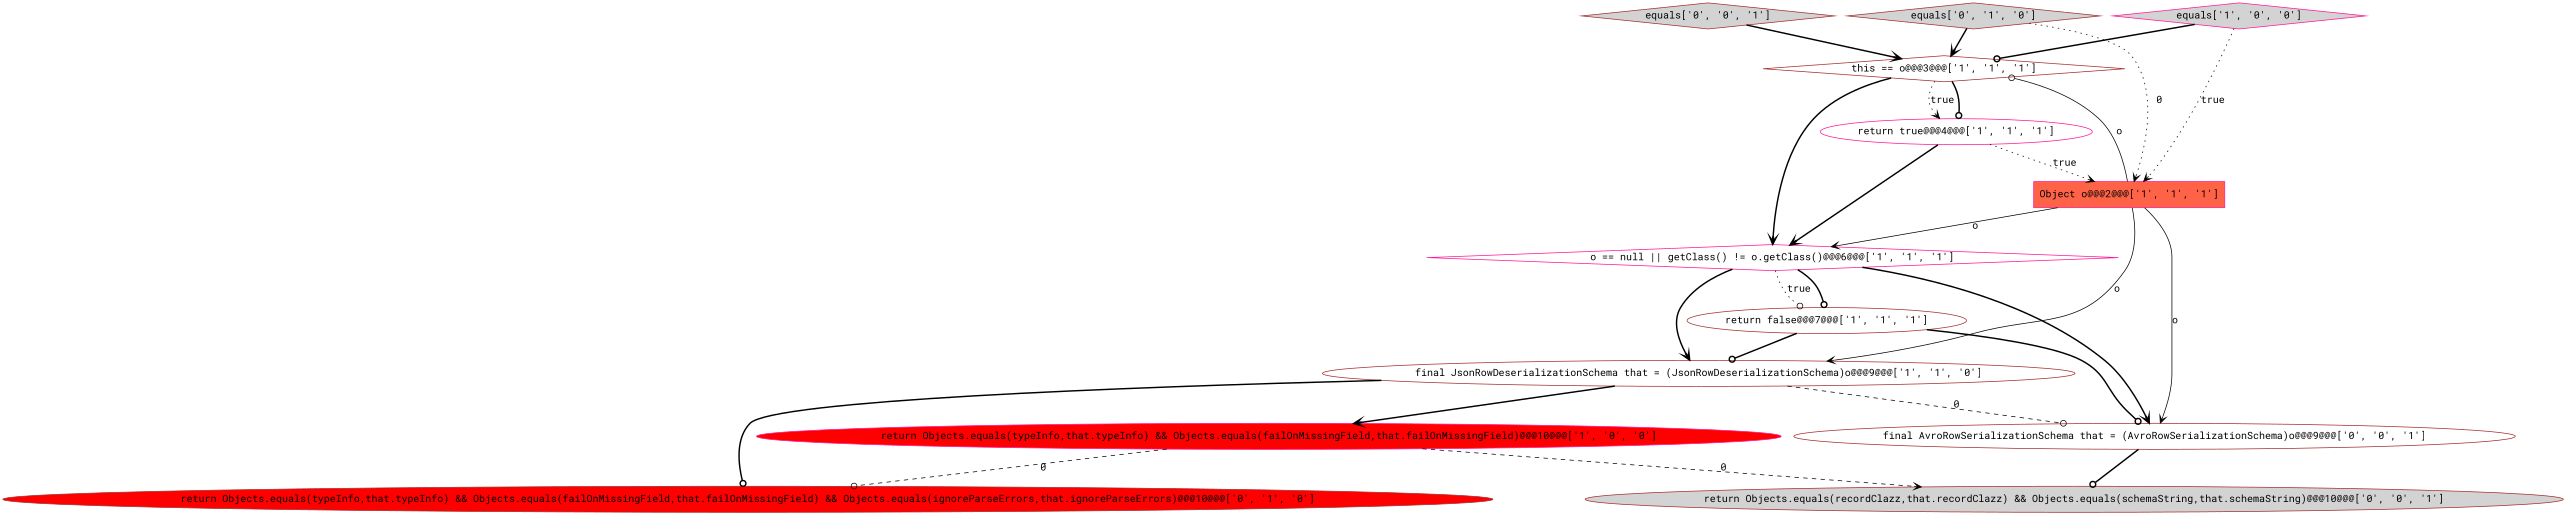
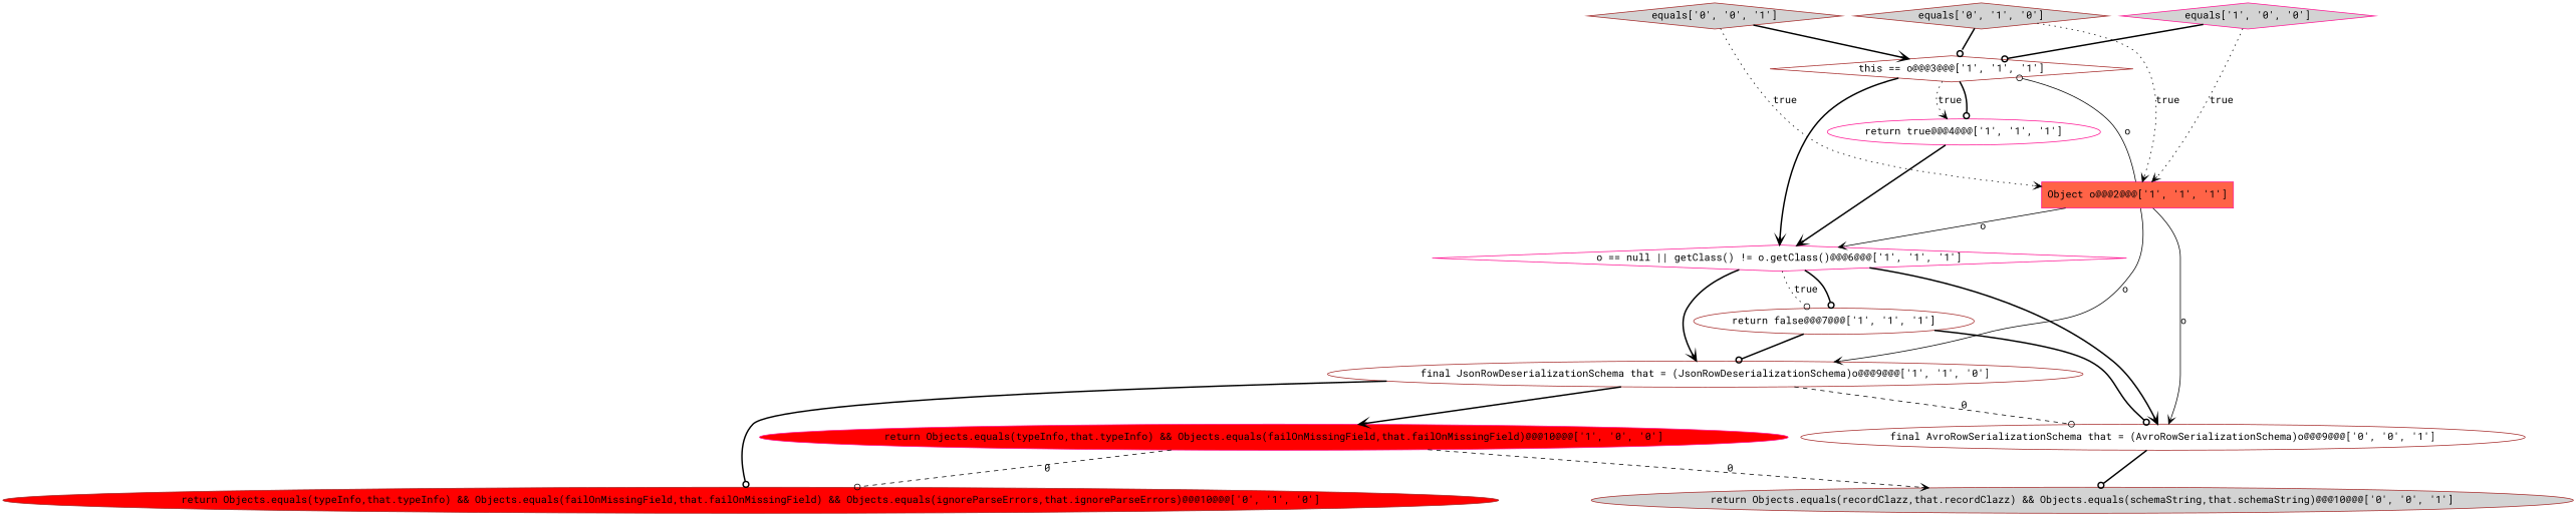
  digraph {
    fontname="Roboto Mono"
    node [color=brown fillcolor=white fontname="Roboto Mono" shape=ellipse style=filled]
    edge [arrowhead=vee fontname="Roboto Mono" style=bold]
    n1 [label="this == o@@@3@@@['1', '1', '1']" shape=diamond]
    n2 [color=deeppink label="o == null || getClass() != o.getClass()@@@6@@@['1', '1', '1']" shape=diamond]
    n3 [color=deeppink label="return true@@@4@@@['1', '1', '1']"]
    n4 [label="final AvroRowSerializationSchema that = (AvroRowSerializationSchema)o@@@9@@@['0', '0', '1']"]
    n5 [label="final JsonRowDeserializationSchema that = (JsonRowDeserializationSchema)o@@@9@@@['1', '1', '0']"]
    n6 [label="return false@@@7@@@['1', '1', '1']"]
    n7 [color=deeppink fillcolor=tomato label="Object o@@@2@@@['1', '1', '1']" shape=box]
    n8 [fillcolor=lightgray label="return Objects.equals(recordClazz,that.recordClazz) && Objects.equals(schemaString,that.schemaString)@@@10@@@['0', '0', '1']"]
    n9 [color=deeppink fillcolor=red label="return Objects.equals(typeInfo,that.typeInfo) && Objects.equals(failOnMissingField,that.failOnMissingField)@@@10@@@['1', '0', '0']"]
    n10 [fillcolor=red label="return Objects.equals(typeInfo,that.typeInfo) && Objects.equals(failOnMissingField,that.failOnMissingField) && Objects.equals(ignoreParseErrors,that.ignoreParseErrors)@@@10@@@['0', '1', '0']"]
    n11 [color=deeppink fillcolor=lightgray label="equals['1', '0', '0']" shape=diamond]
    n12 [fillcolor=lightgray label="equals['0', '1', '0']" shape=diamond]
    n13 [fillcolor=lightgray label="equals['0', '0', '1']" shape=diamond]
    n1 -> n2
    n1 -> n3 [arrowhead=odot]
    n1 -> n3 [label=true style=dotted]
    n2 -> n4
    n2 -> n5
    n2 -> n6 [arrowhead=odot]
    n2 -> n6 [arrowhead=odot label=true style=dotted]
    n3 -> n2
    n4 -> n8 [arrowhead=odot]
    n5 -> n4 [arrowhead=odot label=0 style=dashed]
    n5 -> n9
    n5 -> n10 [arrowhead=odot]
    n6 -> n4 [arrowhead=odot]
    n6 -> n5 [arrowhead=odot]
    n7 -> n1 [arrowhead=odot label=o style=solid]
    n7 -> n2 [label=o style=solid]
    n7 -> n4 [label=o style=solid]
    n7 -> n5 [label=o style=solid]
    n9 -> n8 [label=0 style=dashed]
    n9 -> n10 [arrowhead=odot label=0 style=dashed]
    n11 -> n1 [arrowhead=odot]
    n11 -> n7 [label=true style=dotted]
-   n12 -> n1
-   n12 -> n7 [label=0 style=dotted]
+   n12 -> n1 [arrowhead=odot]
+   n12 -> n7 [label=true style=dotted]
    n13 -> n1
-   n3 -> n7 [label=true style=dotted]
+   n13 -> n7 [label=true style=dotted]
  }
